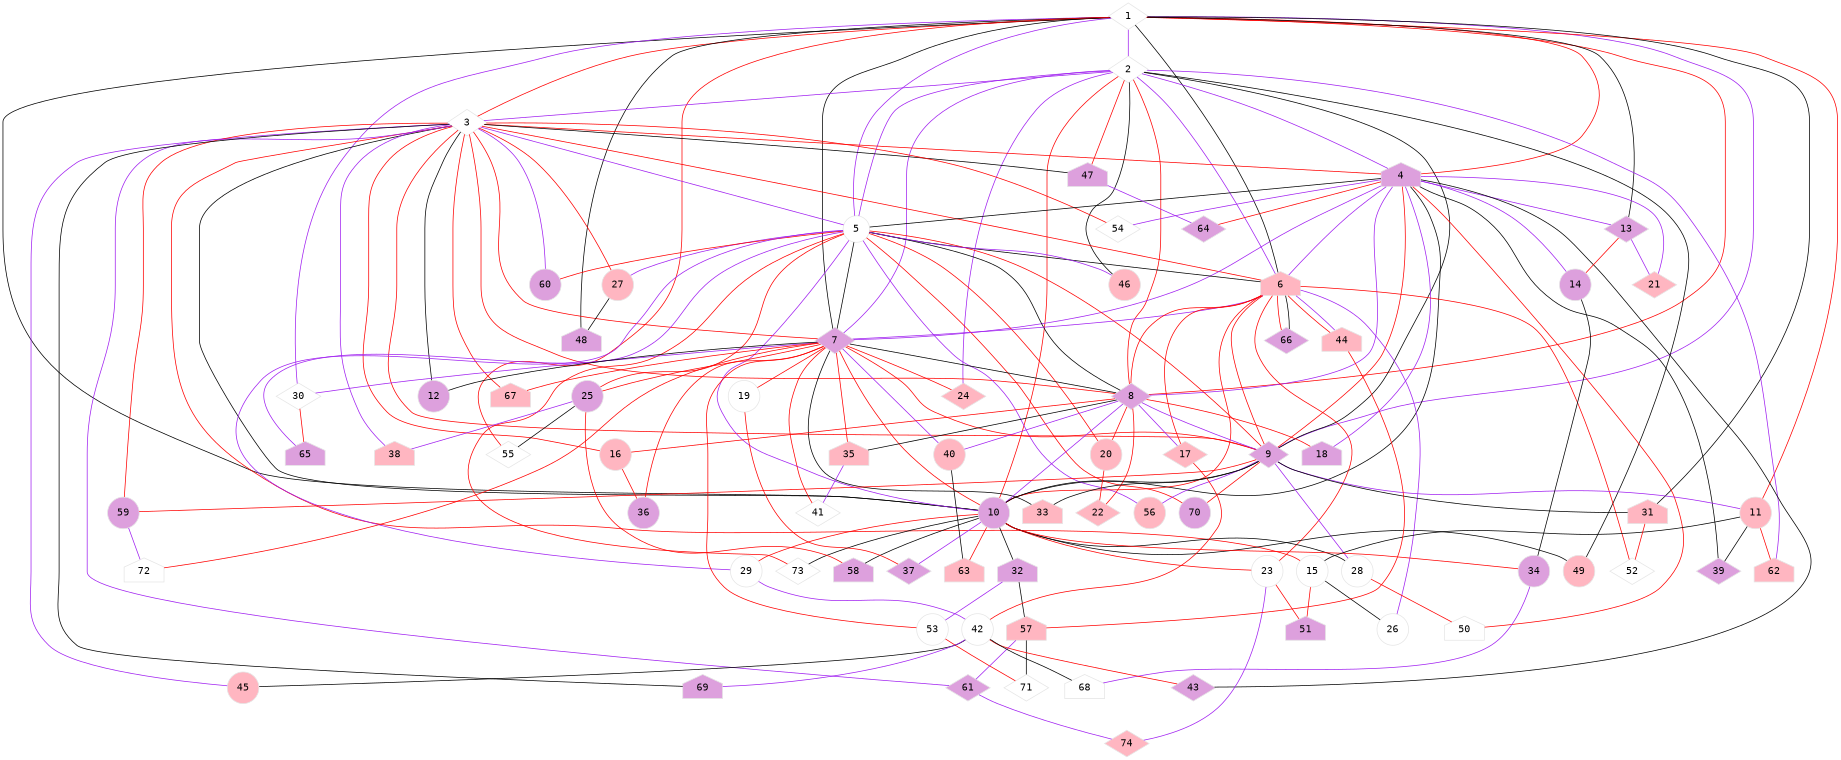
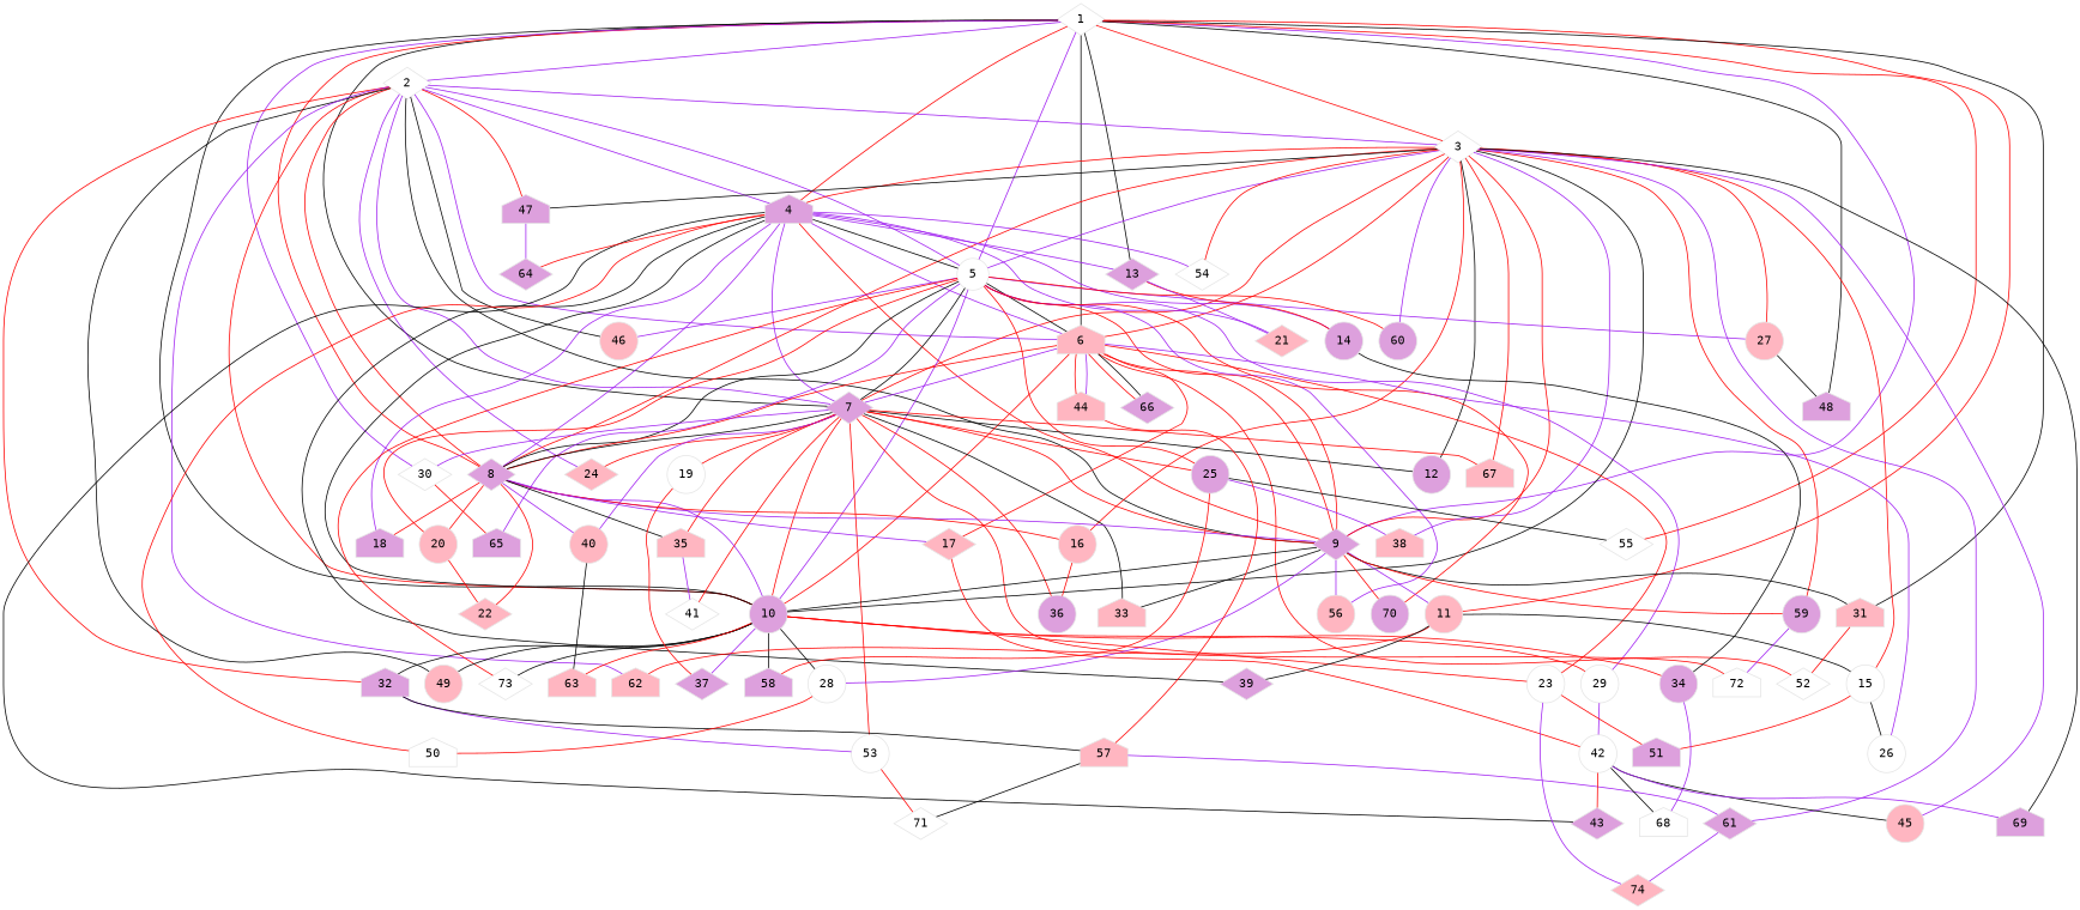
  graph {
    fontname="DejaVu Sans Mono"
    node [color=gray90 fillcolor=plum fontname="DejaVu Sans Mono" shape=circle style=filled]
    edge [color=red fontname="DejaVu Sans Mono"]
    1 [fillcolor=white shape=diamond]
    2 [fillcolor=white shape=diamond]
    3 [fillcolor=white shape=diamond]
    4 [shape=house]
    5 [fillcolor=white]
    6 [fillcolor=lightpink shape=house]
    7 [shape=diamond]
    8 [shape=diamond]
    9 [shape=diamond]
    10
    11 [fillcolor=lightpink]
    13 [shape=diamond]
    30 [fillcolor=white shape=diamond]
    31 [fillcolor=lightpink shape=house]
    48 [shape=house]
    55 [fillcolor=white shape=diamond]
    24 [fillcolor=lightpink shape=diamond]
    32 [shape=house]
    46 [fillcolor=lightpink]
    47 [shape=house]
    49 [fillcolor=lightpink]
    62 [fillcolor=lightpink shape=house]
    12
    15 [fillcolor=white]
    16 [fillcolor=lightpink]
    27 [fillcolor=lightpink]
    38 [fillcolor=lightpink shape=house]
    45 [fillcolor=lightpink]
    54 [fillcolor=white shape=diamond]
    59
    60
    61 [shape=diamond]
    67 [fillcolor=lightpink shape=house]
    69 [shape=house]
    14
    18 [shape=house]
    21 [fillcolor=lightpink shape=diamond]
    39 [shape=diamond]
    43 [shape=diamond]
    50 [fillcolor=white shape=house]
    64 [shape=diamond]
    20 [fillcolor=lightpink]
    25
    29 [fillcolor=white]
    56 [fillcolor=lightpink]
    65 [shape=house]
    70
    73 [fillcolor=white shape=diamond]
    17 [fillcolor=lightpink shape=diamond]
    23 [fillcolor=white]
    26 [fillcolor=white]
    44 [fillcolor=lightpink shape=house]
    52 [fillcolor=white shape=diamond]
    66 [shape=diamond]
    19 [fillcolor=white]
    33 [fillcolor=lightpink shape=house]
    35 [fillcolor=lightpink shape=house]
    36
    40 [fillcolor=lightpink]
    41 [fillcolor=white shape=diamond]
    53 [fillcolor=white]
    72 [fillcolor=white shape=house]
    22 [fillcolor=lightpink shape=diamond]
    28 [fillcolor=white]
    34
    37 [shape=diamond]
    58 [shape=house]
    63 [fillcolor=lightpink shape=house]
    57 [fillcolor=lightpink shape=house]
    51 [shape=house]
    74 [fillcolor=lightpink shape=diamond]
    42 [fillcolor=white]
    71 [fillcolor=white shape=diamond]
    68 [fillcolor=white shape=house]
    1 -- 2 [color=purple]
    1 -- 3
    1 -- 4
    1 -- 5 [color=purple]
    1 -- 6 [color=black]
    1 -- 7 [color=black]
    1 -- 8
    1 -- 9 [color=purple]
    1 -- 10 [color=black]
    1 -- 11
    1 -- 13 [color=black]
    1 -- 30 [color=purple]
    1 -- 31 [color=black]
    1 -- 48 [color=black]
    1 -- 55
    2 -- 3 [color=purple]
    2 -- 4 [color=purple]
    2 -- 5 [color=purple]
    2 -- 6 [color=purple]
    2 -- 7 [color=purple]
    2 -- 8
    2 -- 9 [color=black]
    2 -- 10
    2 -- 24 [color=purple]
+   2 -- 32
    2 -- 46 [color=black]
    2 -- 47
    2 -- 49 [color=black]
    2 -- 62 [color=purple]
    3 -- 4
    3 -- 5 [color=purple]
    3 -- 6
    3 -- 7
    3 -- 8
    3 -- 9
    3 -- 10 [color=black]
    3 -- 47 [color=black]
    3 -- 12 [color=black]
    3 -- 15
    3 -- 16
    3 -- 27
    3 -- 38 [color=purple]
    3 -- 45 [color=purple]
    3 -- 54
    3 -- 59
    3 -- 60 [color=purple]
    3 -- 61 [color=purple]
    3 -- 67
    3 -- 69 [color=black]
    4 -- 5 [color=black]
    4 -- 6 [color=purple]
    4 -- 7 [color=purple]
    4 -- 8 [color=purple]
    4 -- 9
    4 -- 10 [color=black]
    4 -- 13 [color=purple]
    4 -- 54 [color=purple]
    4 -- 14 [color=purple]
    4 -- 18 [color=purple]
    4 -- 21 [color=purple]
    4 -- 39 [color=black]
    4 -- 43 [color=black]
    4 -- 50
    4 -- 64
    5 -- 6 [color=black]
    5 -- 7 [color=black]
    5 -- 8 [color=black]
    5 -- 9
    5 -- 10 [color=purple]
    5 -- 46 [color=purple]
    5 -- 27 [color=purple]
    5 -- 60
    5 -- 20
    5 -- 25
    5 -- 29 [color=purple]
    5 -- 56 [color=purple]
    5 -- 65 [color=purple]
    5 -- 70
    5 -- 73
    6 -- 7 [color=purple]
    6 -- 8
    6 -- 9
    6 -- 10
    6 -- 17
    6 -- 23
    6 -- 26 [color=purple]
    6 -- 44
    6 -- 44 [color=purple]
    6 -- 52
    6 -- 66
    6 -- 66 [color=black]
    7 -- 8 [color=black]
    7 -- 9
    7 -- 10
    7 -- 30 [color=purple]
    7 -- 24
    7 -- 12 [color=black]
    7 -- 67
    7 -- 25
    7 -- 19
    7 -- 33 [color=black]
    7 -- 35
    7 -- 36
    7 -- 40 [color=purple]
    7 -- 41
    7 -- 53
    7 -- 72
    8 -- 9 [color=purple]
    8 -- 10 [color=purple]
    8 -- 16
    8 -- 18
    8 -- 20
    8 -- 17 [color=purple]
    8 -- 35 [color=black]
    8 -- 40 [color=purple]
    8 -- 22
    9 -- 10 [color=black]
    9 -- 11 [color=purple]
    9 -- 31 [color=black]
    9 -- 59
    9 -- 56 [color=purple]
    9 -- 70
    9 -- 33 [color=black]
    9 -- 28 [color=purple]
    10 -- 32 [color=black]
    10 -- 49 [color=black]
    10 -- 29
    10 -- 73 [color=black]
    10 -- 23
    10 -- 28 [color=black]
    10 -- 34
    10 -- 37 [color=purple]
    10 -- 58 [color=black]
    10 -- 63
    11 -- 62
    11 -- 15 [color=black]
    11 -- 39 [color=black]
    13 -- 14
    13 -- 21 [color=purple]
    30 -- 65
    31 -- 52
    32 -- 53 [color=purple]
    32 -- 57 [color=black]
    47 -- 64 [color=purple]
    15 -- 26 [color=black]
    15 -- 51
    16 -- 36
    27 -- 48 [color=black]
    59 -- 72 [color=purple]
    61 -- 74 [color=purple]
    14 -- 34 [color=black]
    20 -- 22
    25 -- 55 [color=black]
    25 -- 38 [color=purple]
    25 -- 58
    29 -- 42 [color=purple]
    17 -- 42
    23 -- 51
    23 -- 74 [color=purple]
    44 -- 57
    19 -- 37
    35 -- 41 [color=purple]
    40 -- 63 [color=black]
    53 -- 71
    28 -- 50
    34 -- 68 [color=purple]
    57 -- 61 [color=purple]
    57 -- 71 [color=black]
    42 -- 45 [color=black]
    42 -- 69 [color=purple]
    42 -- 43
    42 -- 68 [color=black]
  }
